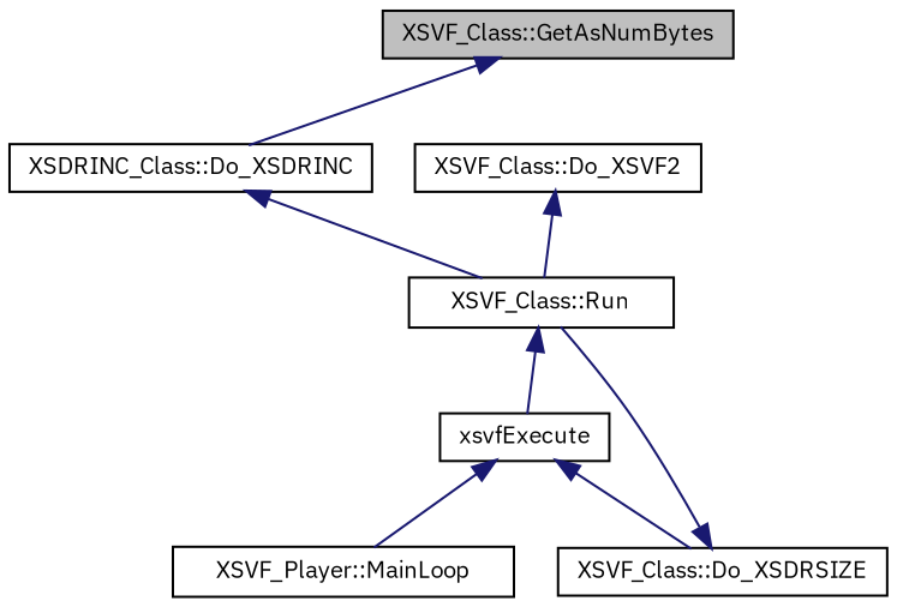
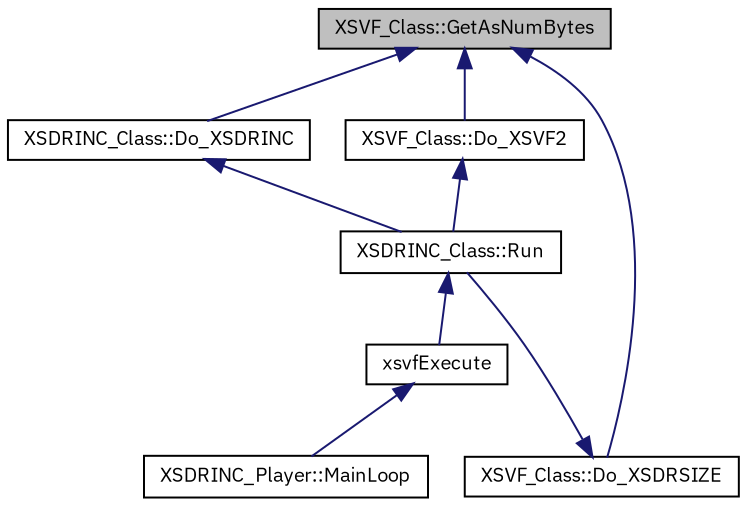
  digraph {
    fontname="IBM Plex Sans"
    rankdir=TB
    node [color=black fontname="IBM Plex Sans" fontsize=10 shape=record]
    edge [color=midnightblue dir=back fontname="IBM Plex Sans" fontsize=10 labelfontname=FreeSans labelfontsize=10 style=solid]
    n1 [fillcolor=grey75 fontcolor=black height=0.2 label="XSVF_Class::GetAsNumBytes" style=filled width=0.4]
    n2 [height=0.2 label="XSDRINC_Class::Do_XSDRINC" width=0.4]
    n3 [height=0.2 label="XSVF_Class::Do_XSDRSIZE" width=0.4]
    n4 [height=0.2 label="XSVF_Class::Do_XSVF2" width=0.4]
-   n5 [height=0.2 label="XSVF_Class::Run" width=0.4]
+   n5 [height=0.2 label="XSDRINC_Class::Run" width=0.4]
    n6 [height=0.2 label=xsvfExecute width=0.4]
-   n7 [height=0.2 label="XSVF_Player::MainLoop" width=0.4]
+   n7 [height=0.2 label="XSDRINC_Player::MainLoop" width=0.4]
    n1 -> n2
-   n6 -> n3
+   n1 -> n3
+   n1 -> n4
    n2 -> n5
    n3 -> n5
    n4 -> n5
    n5 -> n6
    n6 -> n7
  }
